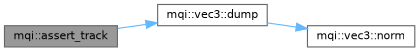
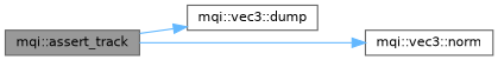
  digraph {
    rankdir=LR
    node [color=grey40 fillcolor=white fontname=Helvetica fontsize=10 shape=box style=filled]
    edge [color=steelblue1 fontname=Helvetica fontsize=10 labelfontname=Helvetica labelfontsize=10 style=solid]
    n1 [color=gray40 fillcolor=grey60 fontcolor=black height=0.2 label="mqi::assert_track" width=0.4]
    n2 [height=0.2 label="mqi::vec3::dump" width=0.4]
    n3 [height=0.2 label="mqi::vec3::norm" width=0.4]
    n1 -> n2
-   n2 -> n3
+   n1 -> n3
  }
